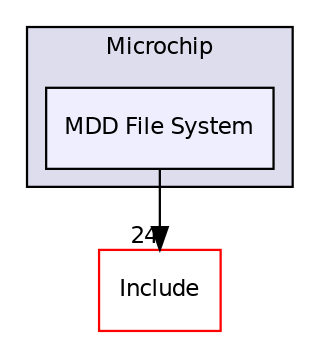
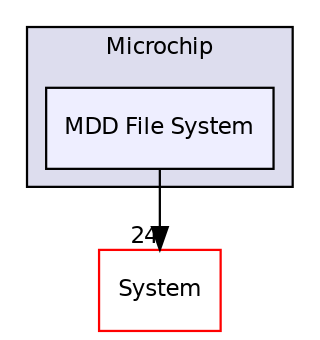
  digraph {
    compound=true
    node [fontname=Helvetica fontsize=10 shape=box style=filled]
    n1 [fillcolor="#eeeeff" label="MDD File System" pencolor=black]
-   n2 [color=red fillcolor=white label=Include]
+   n2 [color=red fillcolor=white label=System]
    subgraph cluster_1 {
      bgcolor="#ddddee"
      fontname=Helvetica
      fontsize=10
      label=Microchip
      pencolor=black
      n1
    }
    n1 -> n2 [headlabel=24 labeldistance=1.5 labelfontname=Helvetica labelfontsize=10]
  }
